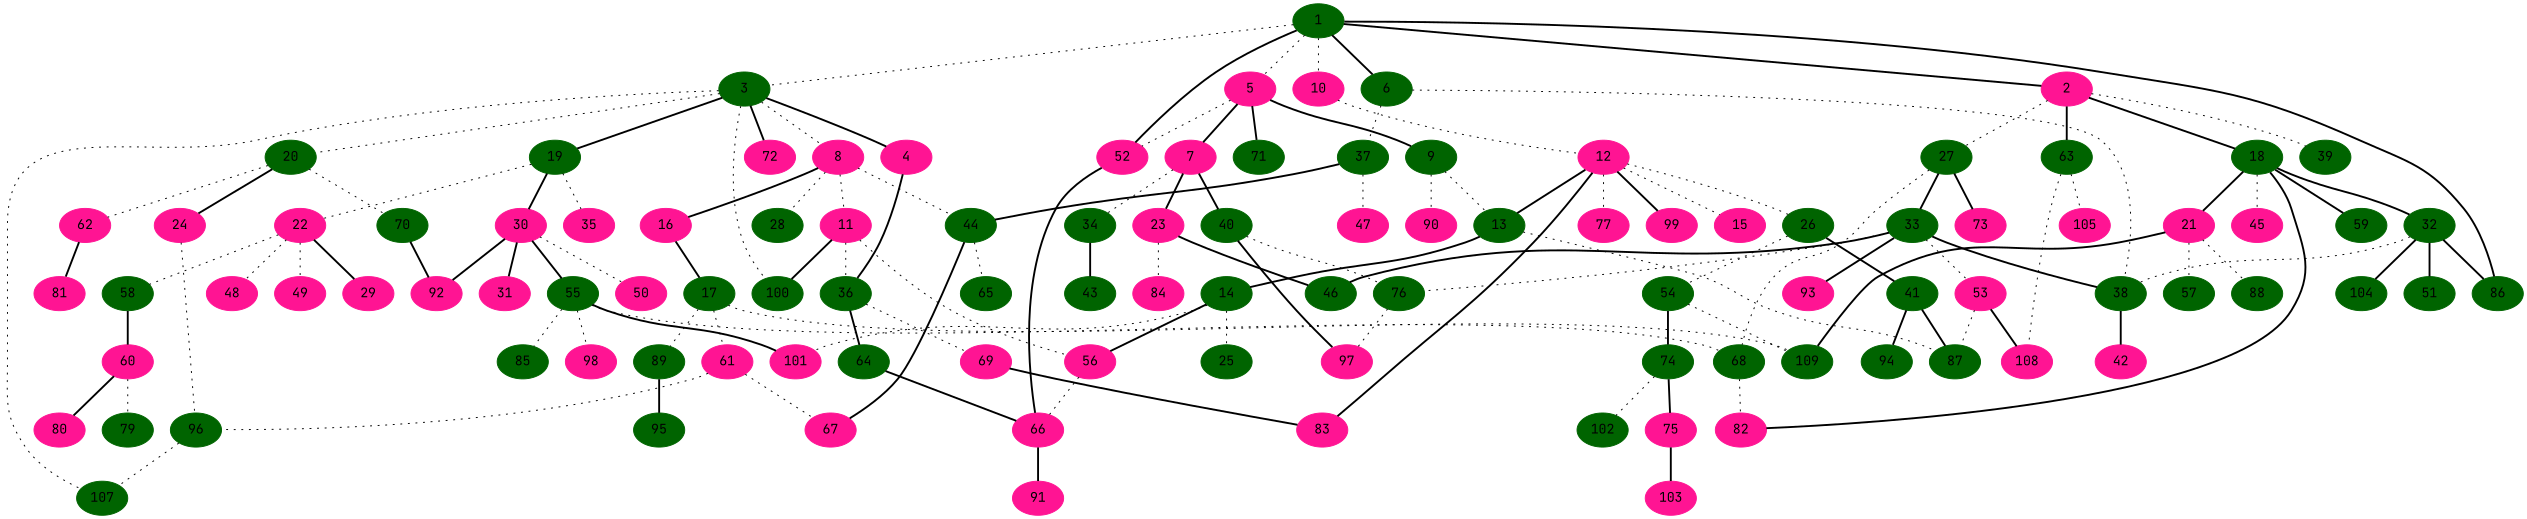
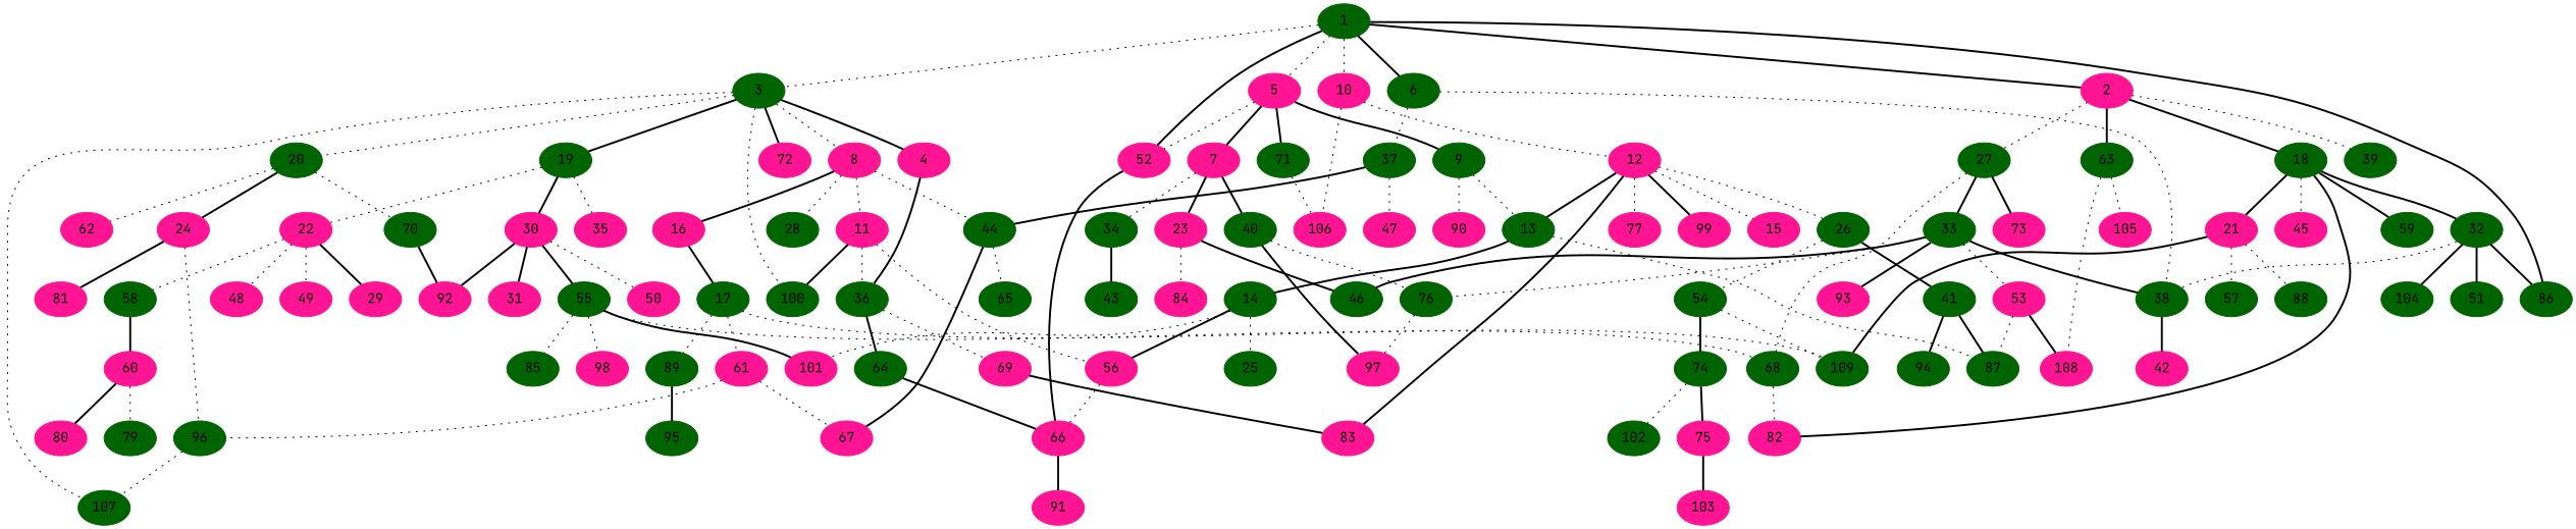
  graph {
    fontname="JetBrains Mono"
    node [color=darkgreen fontname="JetBrains Mono" style=filled]
    edge [fontname="JetBrains Mono" style=dotted]
    1
    2 [color=deeppink]
    3
    5 [color=deeppink]
    6
    10 [color=deeppink]
    52 [color=deeppink]
    86
    18
    27
    39
    63
    4 [color=deeppink]
    8 [color=deeppink]
    19
    20
    72 [color=deeppink]
    100
    107
    7 [color=deeppink]
    9
    71
    37
    38
    12 [color=deeppink]
+   106 [color=deeppink]
    66 [color=deeppink]
    21 [color=deeppink]
    32
    45 [color=deeppink]
    59
    82 [color=deeppink]
    33
    68
    73 [color=deeppink]
    108 [color=deeppink]
    105 [color=deeppink]
    36
    11 [color=deeppink]
    16 [color=deeppink]
    28
    44
    22 [color=deeppink]
    30 [color=deeppink]
    35 [color=deeppink]
    24 [color=deeppink]
    62 [color=deeppink]
    70
    64
    69 [color=deeppink]
    23 [color=deeppink]
    34
    40
    13
    90 [color=deeppink]
    47 [color=deeppink]
    42 [color=deeppink]
    46
    84 [color=deeppink]
    43
    76
    97 [color=deeppink]
    56 [color=deeppink]
    17
    65
    67 [color=deeppink]
    14
    87
    15 [color=deeppink]
    26
    77 [color=deeppink]
    83 [color=deeppink]
    99 [color=deeppink]
    41
    54
    25
    101 [color=deeppink]
    61 [color=deeppink]
    89
    109
    96
    95
    57
    88
    51
    104
    29 [color=deeppink]
    48 [color=deeppink]
    49 [color=deeppink]
    58
    31 [color=deeppink]
    50 [color=deeppink]
    55
    92 [color=deeppink]
    81 [color=deeppink]
    60 [color=deeppink]
    94
    74
    53 [color=deeppink]
    93 [color=deeppink]
    85
    98 [color=deeppink]
    91 [color=deeppink]
    75 [color=deeppink]
    102
    79
    80 [color=deeppink]
    103 [color=deeppink]
    1 -- 2 [style=bold]
    1 -- 3
    1 -- 5
    1 -- 6 [style=bold]
    1 -- 10
    1 -- 52 [style=bold]
    1 -- 86 [style=bold]
    2 -- 18 [style=bold]
    2 -- 27
    2 -- 39
    2 -- 63 [style=bold]
    3 -- 4 [style=bold]
    3 -- 8
    3 -- 19 [style=bold]
    3 -- 20
    3 -- 72 [style=bold]
    3 -- 100
    3 -- 107
    5 -- 52
    5 -- 7 [style=bold]
    5 -- 9 [style=bold]
    5 -- 71 [style=bold]
    6 -- 37
    6 -- 38
    10 -- 12
+   10 -- 106
    52 -- 66 [style=bold]
    18 -- 21 [style=bold]
    18 -- 32 [style=bold]
    18 -- 45
    18 -- 59 [style=bold]
    18 -- 82 [style=bold]
    27 -- 33 [style=bold]
    27 -- 68
    27 -- 73 [style=bold]
    63 -- 108
    63 -- 105
    4 -- 36 [style=bold]
    8 -- 11
    8 -- 16 [style=bold]
    8 -- 28
    8 -- 44
    19 -- 22
    19 -- 30 [style=bold]
    19 -- 35
    20 -- 24 [style=bold]
    20 -- 62
    20 -- 70
    7 -- 23 [style=bold]
    7 -- 34
    7 -- 40 [style=bold]
    9 -- 13
    9 -- 90
+   71 -- 106
    37 -- 44 [style=bold]
    37 -- 47
    38 -- 42 [style=bold]
    12 -- 13 [style=bold]
    12 -- 15
    12 -- 26
    12 -- 77
    12 -- 83 [style=bold]
    12 -- 99 [style=bold]
    66 -- 91 [style=bold]
    21 -- 109 [style=bold]
    21 -- 57
    21 -- 88
    32 -- 86 [style=bold]
    32 -- 38
    32 -- 51 [style=bold]
    32 -- 104 [style=bold]
    33 -- 38 [style=bold]
    33 -- 46 [style=bold]
    33 -- 76
    33 -- 53
    33 -- 93 [style=bold]
    68 -- 82
    36 -- 64 [style=bold]
    36 -- 69
    11 -- 100 [style=bold]
    11 -- 36
    11 -- 56
    16 -- 17 [style=bold]
    44 -- 65
    44 -- 67 [style=bold]
    22 -- 29 [style=bold]
    22 -- 48
    22 -- 49
    22 -- 58
    30 -- 31 [style=bold]
    30 -- 50
    30 -- 55 [style=bold]
    30 -- 92 [style=bold]
    24 -- 96
-   62 -- 81 [style=bold]
+   24 -- 81 [style=bold]
    70 -- 92 [style=bold]
    64 -- 66 [style=bold]
    69 -- 83 [style=bold]
    23 -- 46 [style=bold]
    23 -- 84
    34 -- 43 [style=bold]
    40 -- 76
    40 -- 97 [style=bold]
    13 -- 14 [style=bold]
    13 -- 87
    76 -- 97
    56 -- 66
    17 -- 61
    17 -- 89
    17 -- 109
    14 -- 56 [style=bold]
    14 -- 25
    14 -- 101
    26 -- 41 [style=bold]
    26 -- 54
    41 -- 87 [style=bold]
    41 -- 94 [style=bold]
    54 -- 109
    54 -- 74 [style=bold]
    61 -- 67
    61 -- 96
    89 -- 95 [style=bold]
    96 -- 107
    58 -- 60 [style=bold]
    55 -- 68
    55 -- 101 [style=bold]
    55 -- 85
    55 -- 98
    60 -- 79
    60 -- 80 [style=bold]
    74 -- 75 [style=bold]
    74 -- 102
    53 -- 108 [style=bold]
    53 -- 87
    75 -- 103 [style=bold]
  }
